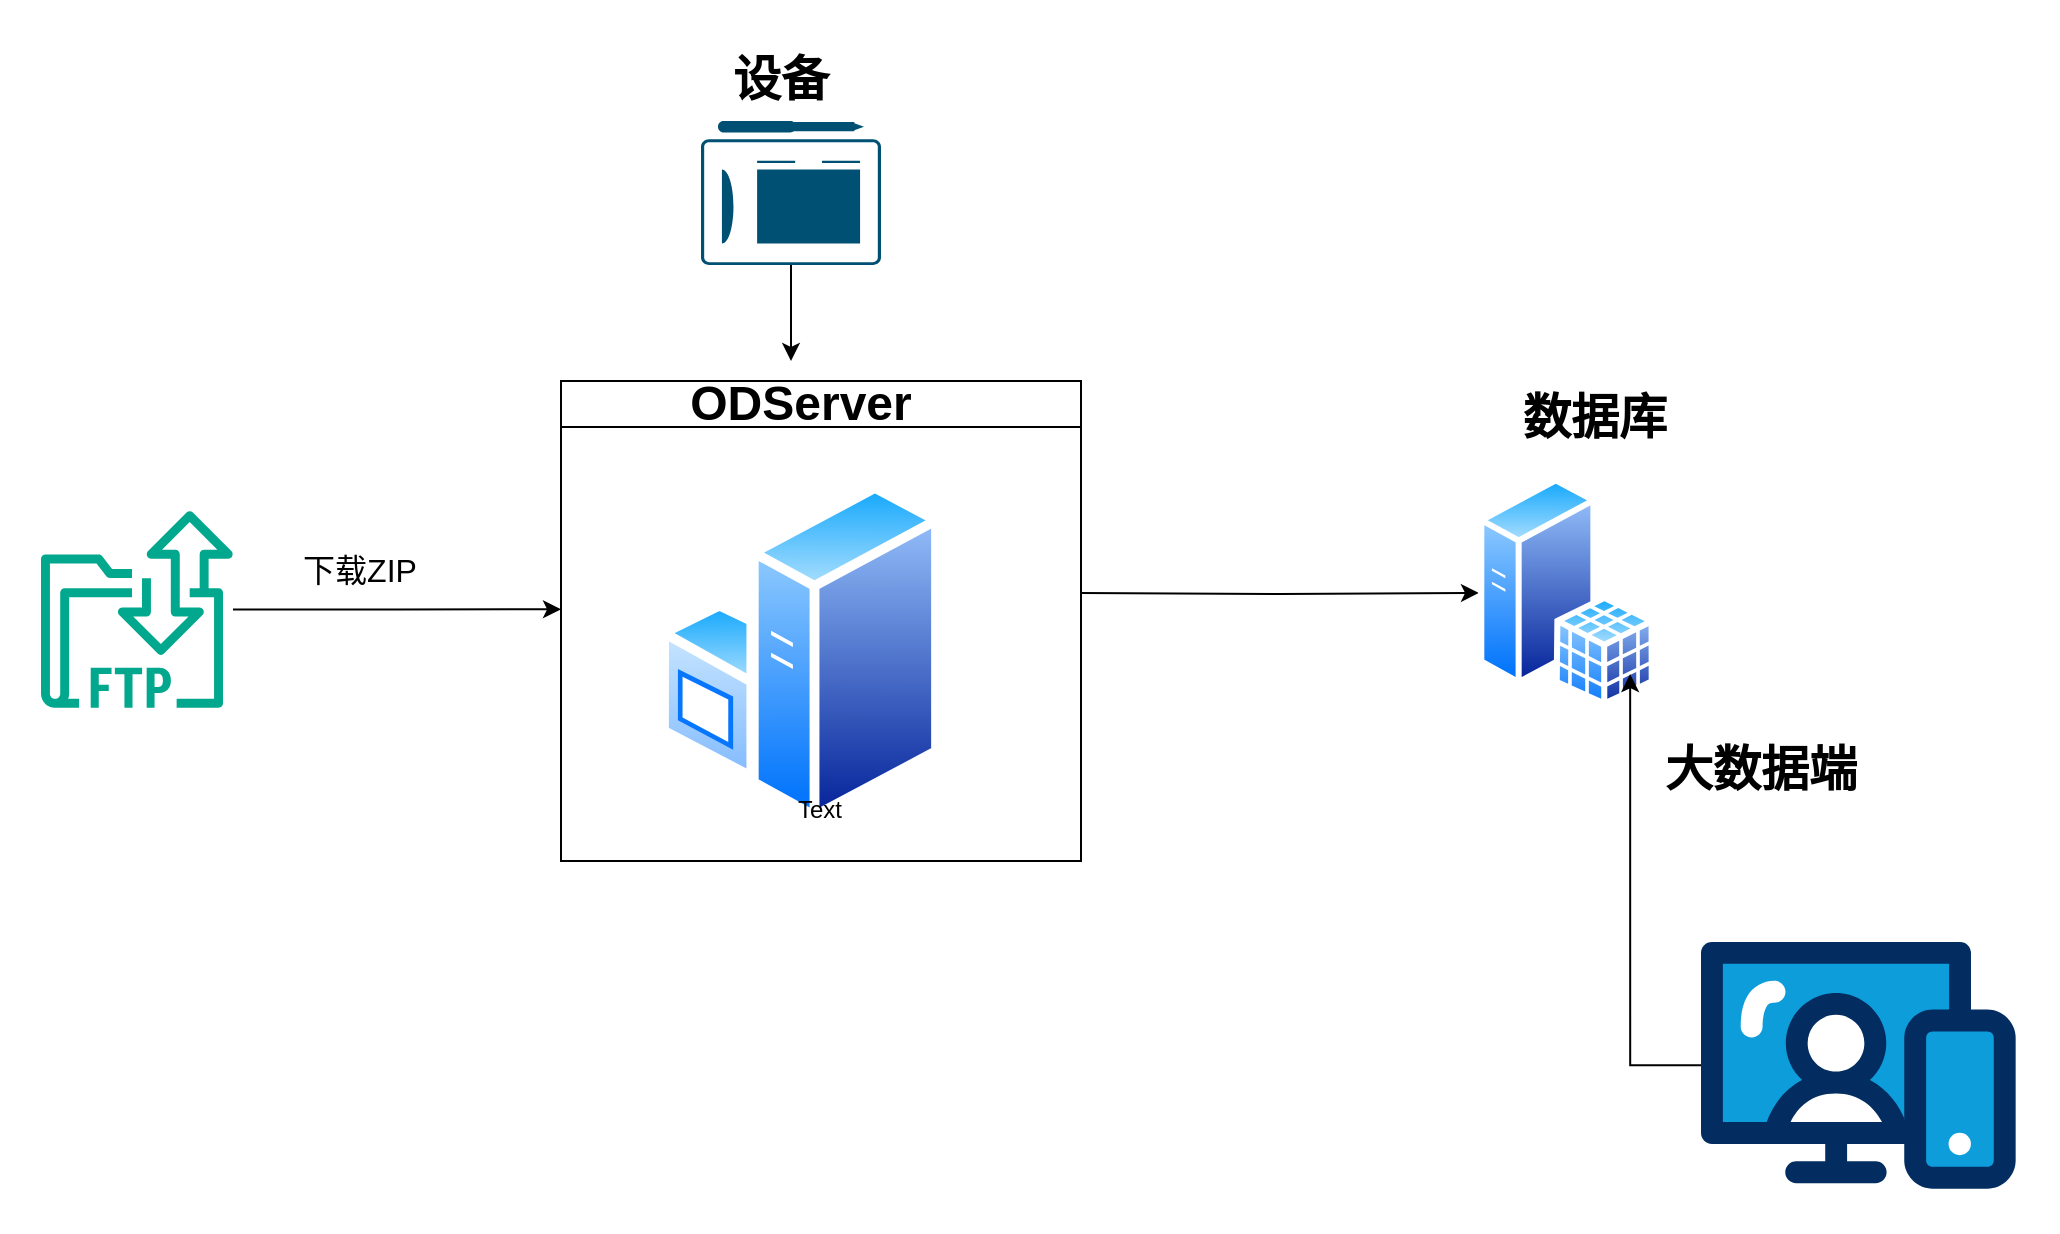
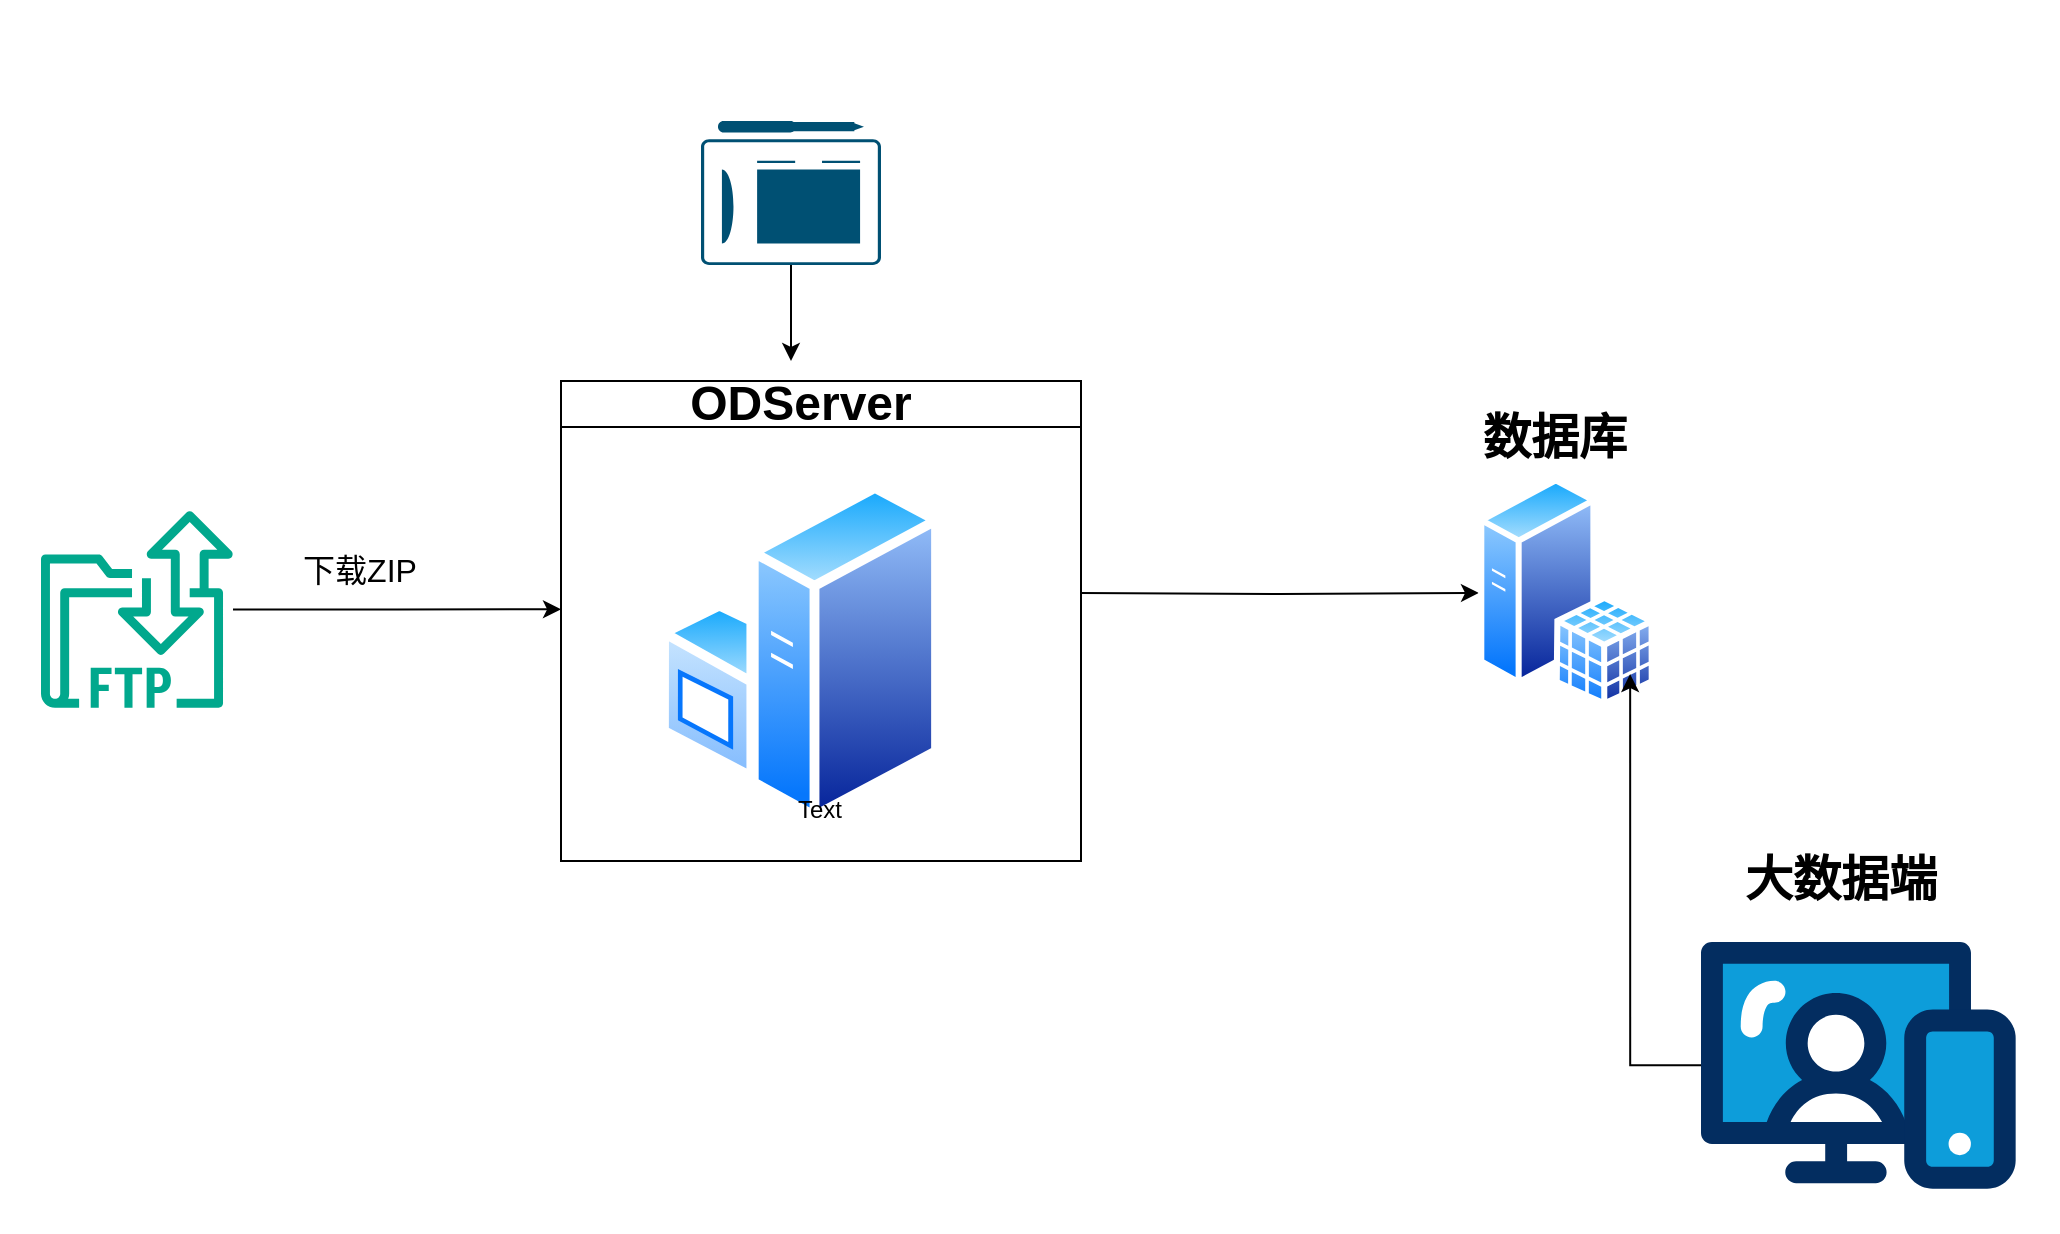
  <mxCell id="0" />
  <mxCell id="1" parent="0" />
  <mxCell id="2" value="" style="edgeStyle=orthogonalEdgeStyle;rounded=0;orthogonalLoop=1;jettySize=auto;html=1;" edge="1" parent="1" source="3"><mxGeometry relative="1" as="geometry"><mxPoint x="395" y="180" as="targetPoint" /></mxGeometry></mxCell>
  <mxCell id="3" value="" style="points=[[0.015,0.14,0],[0.5,0,0],[0.985,0.14,0],[1,0.57,0],[0.99,0.98,0],[0.5,1,0],[0.01,0.98,0],[0,0.57,0]];verticalLabelPosition=bottom;sketch=0;html=1;verticalAlign=top;aspect=fixed;align=center;pointerEvents=1;shape=mxgraph.cisco19.tablet;fillColor=#005073;strokeColor=none;" vertex="1" parent="1"><mxGeometry x="350" y="60" width="90" height="72" as="geometry" /></mxCell>
  <mxCell id="4" value="" style="edgeStyle=orthogonalEdgeStyle;rounded=0;orthogonalLoop=1;jettySize=auto;html=1;entryX=0;entryY=0.5;entryDx=0;entryDy=0;" edge="1" parent="1" target="5"><mxGeometry relative="1" as="geometry"><mxPoint x="540" y="296" as="sourcePoint" /><mxPoint x="630" y="295.975" as="targetPoint" /></mxGeometry></mxCell>
  <mxCell id="5" value="" style="image;aspect=fixed;perimeter=ellipsePerimeter;html=1;align=center;shadow=0;dashed=0;spacingTop=3;image=img/lib/active_directory/sql_server.svg;" vertex="1" parent="1"><mxGeometry x="739" y="238.5" width="88.5" height="114.94" as="geometry" /></mxCell>
  <mxCell id="6" style="edgeStyle=orthogonalEdgeStyle;rounded=0;orthogonalLoop=1;jettySize=auto;html=1;entryX=1;entryY=1;entryDx=0;entryDy=0;" edge="1" parent="1" source="7" target="5"><mxGeometry relative="1" as="geometry"><mxPoint x="754" y="360" as="targetPoint" /></mxGeometry></mxCell>
  <mxCell id="7" value="" style="verticalLabelPosition=bottom;aspect=fixed;html=1;shape=mxgraph.salesforce.web;" vertex="1" parent="1"><mxGeometry x="850" y="470" width="157.33" height="124.29" as="geometry" /></mxCell>
  <mxCell id="8" value="" style="swimlane;whiteSpace=wrap;html=1;startSize=23;" vertex="1" parent="1"><mxGeometry x="280" y="190" width="260" height="240" as="geometry"><mxRectangle x="280" y="180" width="50" height="40" as="alternateBounds" /></mxGeometry></mxCell>
  <mxCell id="9" value="" style="image;aspect=fixed;perimeter=ellipsePerimeter;html=1;align=center;shadow=0;dashed=0;spacingTop=3;image=img/lib/active_directory/windows_server.svg;" vertex="1" parent="8"><mxGeometry x="49.5" y="50" width="141" height="171.95" as="geometry" /></mxCell>
  <mxCell id="10" value="ODServer" style="text;strokeColor=none;fillColor=none;html=1;fontSize=24;fontStyle=1;verticalAlign=middle;align=center;" vertex="1" parent="8"><mxGeometry x="70" y="-8" width="100" height="40" as="geometry" /></mxCell>
- <mxCell id="11" value="设备" style="text;strokeColor=none;fillColor=none;html=1;fontSize=24;fontStyle=1;verticalAlign=middle;align=center;" vertex="1" parent="1"><mxGeometry x="340" y="20" width="100" height="40" as="geometry" /></mxCell>
- <mxCell id="12" value="数据库" style="text;strokeColor=none;fillColor=none;html=1;fontSize=24;fontStyle=1;verticalAlign=middle;align=center;" vertex="1" parent="1"><mxGeometry x="747" y="188.5" width="100" height="40" as="geometry" /></mxCell>
- <mxCell id="13" value="大数据端" style="text;strokeColor=none;fillColor=none;html=1;fontSize=24;fontStyle=1;verticalAlign=middle;align=center;" vertex="1" parent="1"><mxGeometry x="830" y="365" width="100" height="40" as="geometry" /></mxCell>
+ <mxCell id="12" value="数据库" style="text;strokeColor=none;fillColor=none;html=1;fontSize=24;fontStyle=1;verticalAlign=middle;align=center;" vertex="1" parent="1"><mxGeometry x="727" y="198.5" width="100" height="40" as="geometry" /></mxCell>
+ <mxCell id="13" value="大数据端" style="text;strokeColor=none;fillColor=none;html=1;fontSize=24;fontStyle=1;verticalAlign=middle;align=center;" vertex="1" parent="1"><mxGeometry x="870" y="420" width="100" height="40" as="geometry" /></mxCell>
  <mxCell id="14" style="edgeStyle=orthogonalEdgeStyle;rounded=0;orthogonalLoop=1;jettySize=auto;html=1;" edge="1" parent="1" source="15"><mxGeometry relative="1" as="geometry"><mxPoint x="280" y="304.175" as="targetPoint" /></mxGeometry></mxCell>
  <mxCell id="15" value="" style="sketch=0;outlineConnect=0;fontColor=#232F3E;gradientColor=none;fillColor=#01A88D;strokeColor=none;dashed=0;verticalLabelPosition=bottom;verticalAlign=top;align=center;html=1;fontSize=12;fontStyle=0;aspect=fixed;shape=mxgraph.aws4.transfer_for_ftp_resource;" vertex="1" parent="1"><mxGeometry x="20" y="254.91" width="96" height="98.53" as="geometry" /></mxCell>
  <mxCell id="16" value="Text" style="text;html=1;strokeColor=none;fillColor=none;align=center;verticalAlign=middle;whiteSpace=wrap;rounded=0;" vertex="1" parent="1"><mxGeometry x="380" y="390" width="60" height="30" as="geometry" /></mxCell>
  <mxCell id="17" value="&lt;span style=&quot;font-size: 16px;&quot;&gt;下载ZIP&lt;/span&gt;" style="text;html=1;strokeColor=none;fillColor=none;align=center;verticalAlign=middle;whiteSpace=wrap;rounded=0;" vertex="1" parent="1"><mxGeometry x="150" y="270" width="60" height="30" as="geometry" /></mxCell>
